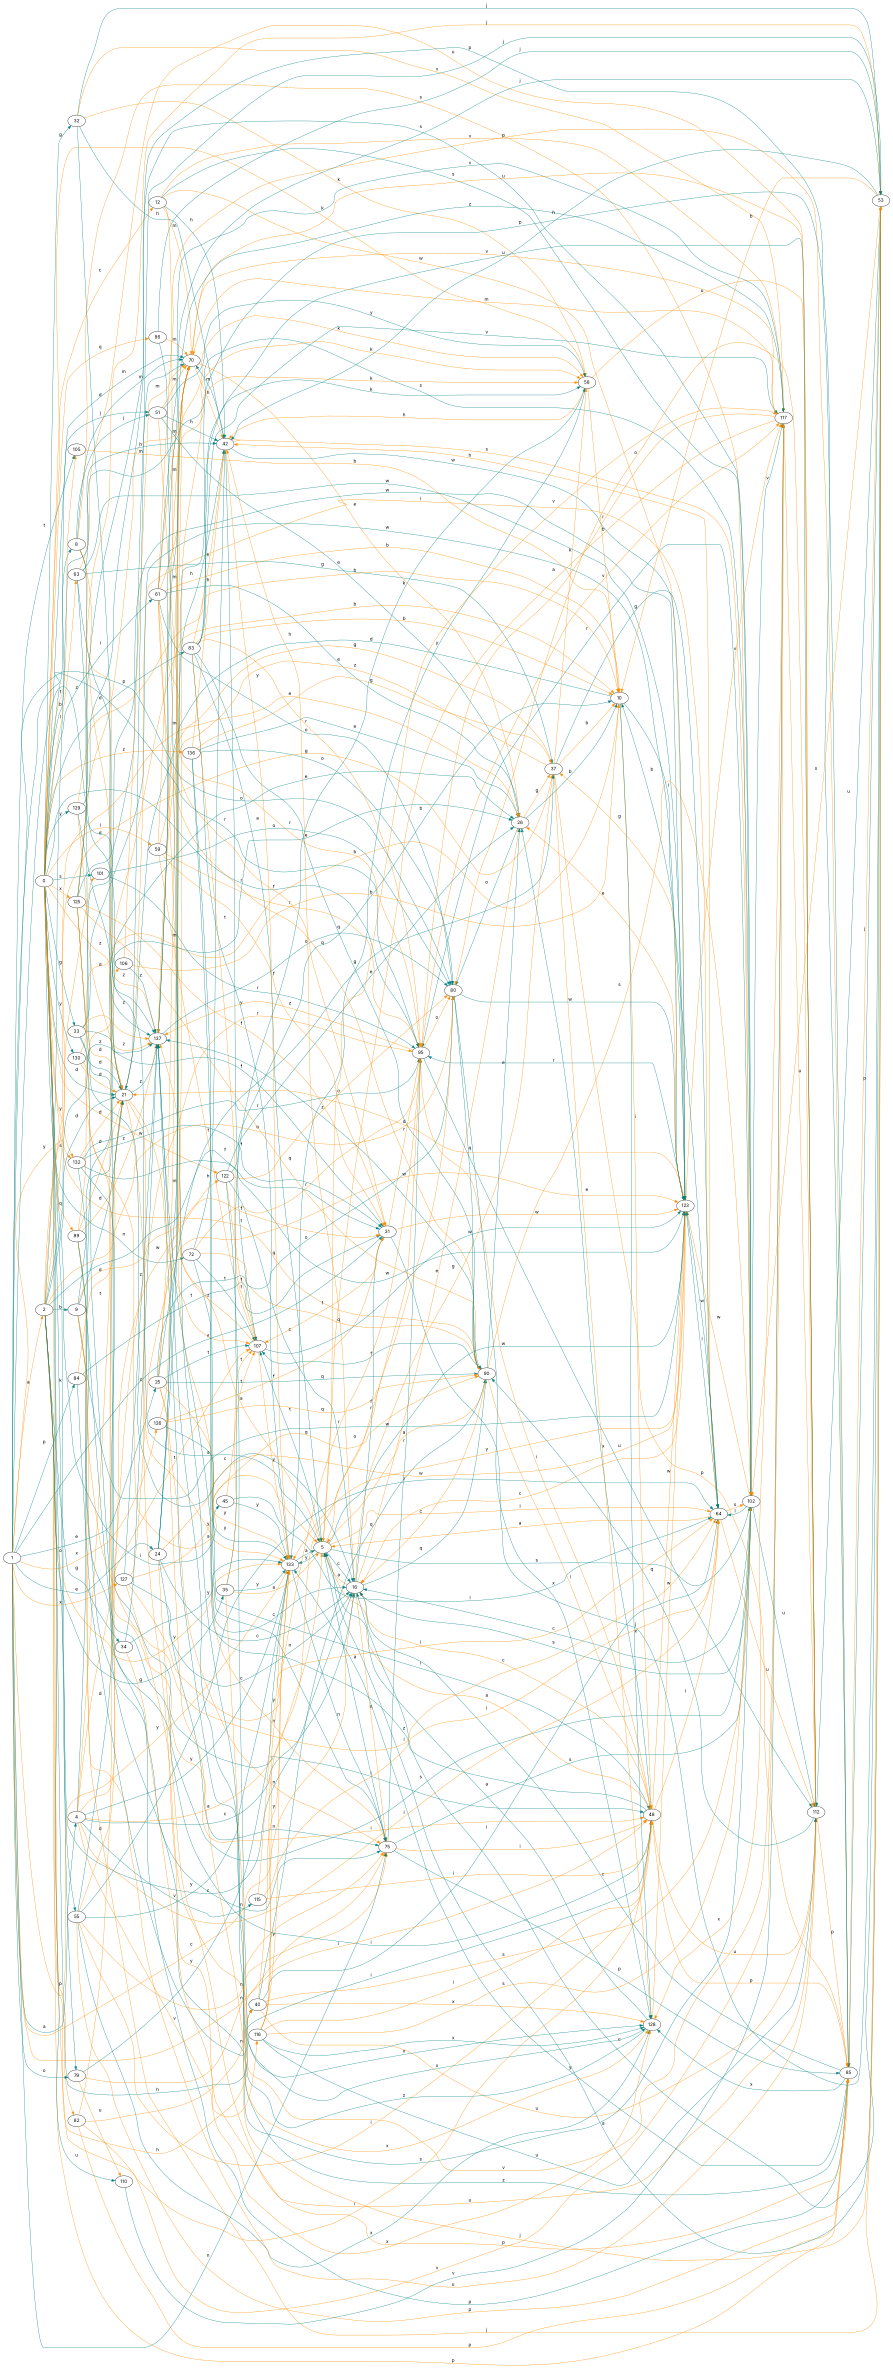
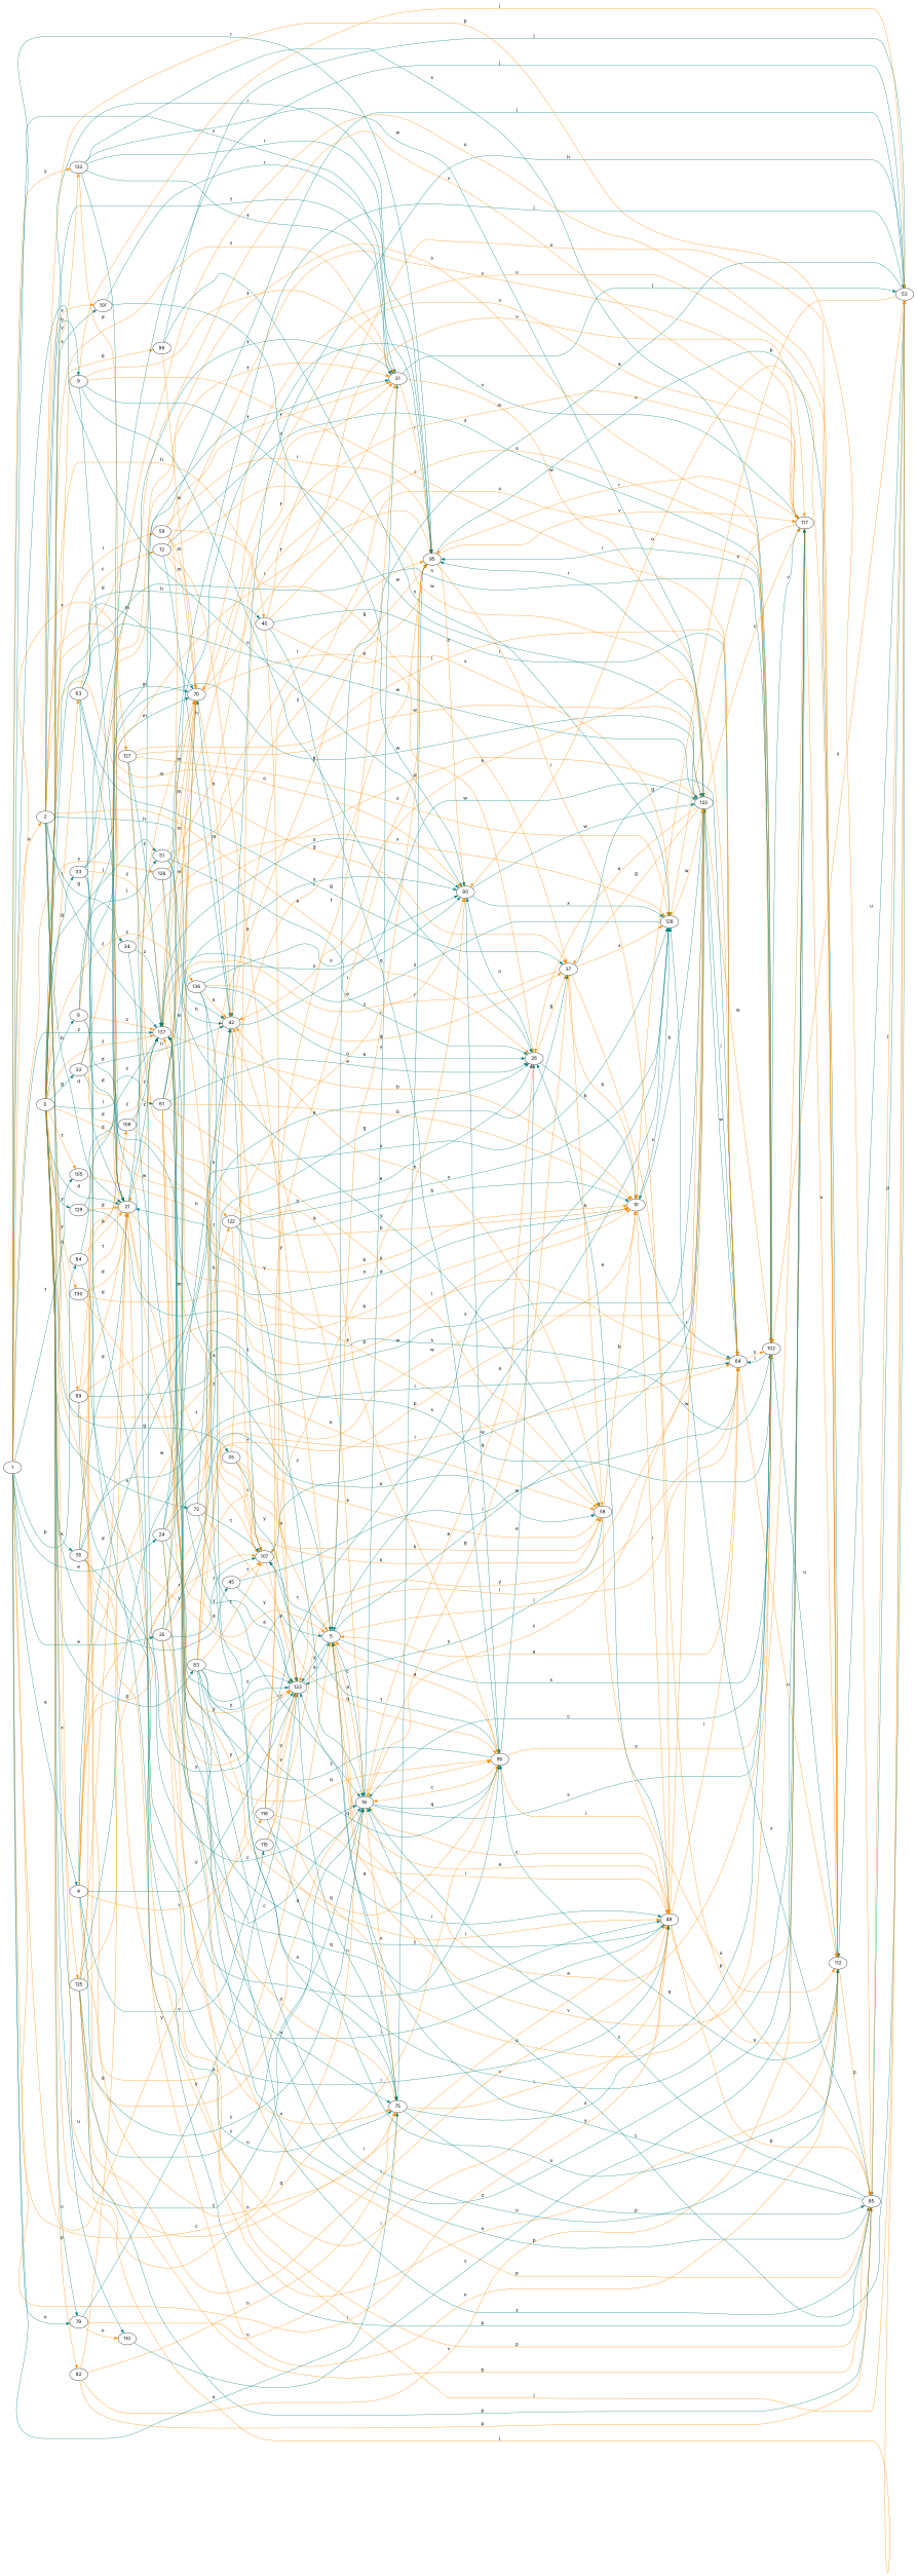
  strict digraph {
    fontname=Inter
    rankdir=LR
    node [fontname=Inter]
    edge [color=darkorange fontname=Inter]
    0
    8
    12
    16
    21
    31
    32
    33
    40
    45
    51
    55
    58
    59
    61
    63
    70
    72
    79
    82
    83
    86
    89
    90
    95
    101
    105
    122
    125
    129
    130
    132
    136
    137
    48
    102
    42
    5
    117
    123
    75
    26
    37
    133
    64
    107
    53
    112
    85
    128
    10
    80
    110
    1
    2
    4
    24
    25
    84
    126
    127
    9
    34
    35
    106
    115
    116
    0 -> 8 [color=teal label=b]
    0 -> 12 [label=c]
    0 -> 16 [color=teal label=c]
    0 -> 21 [color=teal label=d]
+   0 -> 31 [label=f]
    0 -> 32 [color=teal label=g]
    0 -> 33 [color=teal label=g]
    0 -> 40 [color=teal label=h]
    0 -> 45 [color=teal label=i]
    0 -> 51 [color=teal label=j]
    0 -> 55 [color=teal label=k]
    0 -> 58 [label=k]
    0 -> 59 [label=l]
    0 -> 61 [color=teal label=l]
    0 -> 63 [label=l]
    0 -> 70 [color=teal label=m]
    0 -> 72 [color=teal label=n]
    0 -> 79 [color=teal label=o]
    0 -> 82 [label=p]
    0 -> 83 [color=teal label=p]
    0 -> 86 [label=q]
    0 -> 89 [label=q]
    0 -> 90 [label=q]
    0 -> 95 [color=teal label=r]
    0 -> 101 [color=teal label=s]
    0 -> 105 [label=t]
    0 -> 122 [label=w]
    0 -> 125 [label=x]
    0 -> 129 [color=teal label=y]
-   0 -> 130 [color=teal label=y]
+   0 -> 130 [label=y]
    0 -> 132 [label=y]
    0 -> 136 [label=z]
    0 -> 137 [label=z]
    8 -> 21 [label=d]
    8 -> 51 [color=teal label=j]
    8 -> 70 [color=teal label=m]
    8 -> 137 [label=z]
    8 -> 48 [color=teal label=i]
    8 -> 102 [label=s]
    12 -> 70 [label=m]
    12 -> 102 [color=teal label=s]
    12 -> 42 [color=teal label=h]
    12 -> 5 [label=a]
    12 -> 117 [label=v]
    12 -> 123 [label=w]
    16 -> 31 [color=teal label=f]
    16 -> 90 [color=teal label=q]
    16 -> 102 [color=teal label=s]
    16 -> 42 [label=h]
    16 -> 5 [label=a]
    16 -> 75 [label=n]
    16 -> 26 [label=e]
    16 -> 37 [label=g]
    21 -> 137 [color=teal label=z]
    21 -> 133 [label=y]
    21 -> 64 [label=l]
    21 -> 107 [label=t]
    21 -> 53 [color=teal label=j]
    21 -> 112 [label=u]
    31 -> 95 [label=r]
    31 -> 123 [label=w]
    31 -> 107 [label=t]
    31 -> 53 [color=teal label=j]
    32 -> 21 [color=teal label=d]
    32 -> 58 [label=k]
    32 -> 42 [color=teal label=h]
    32 -> 117 [label=v]
    32 -> 53 [color=teal label=j]
    33 -> 21 [color=teal label=d]
    33 -> 31 [color=teal label=f]
    33 -> 70 [color=teal label=m]
    33 -> 137 [label=z]
    33 -> 123 [color=teal label=w]
    33 -> 85 [color=teal label=p]
    40 -> 90 [color=teal label=q]
    40 -> 102 [label=s]
    40 -> 133 [label=y]
    40 -> 64 [color=teal label=l]
    40 -> 112 [label=u]
    40 -> 128 [label=x]
    45 -> 133 [color=teal label=y]
    45 -> 64 [color=teal label=l]
    45 -> 107 [label=t]
    51 -> 58 [color=teal label=y]
    51 -> 70 [label=m]
    51 -> 95 [label=r]
    51 -> 42 [color=teal label=h]
    51 -> 26 [color=teal label=e]
    55 -> 21 [color=teal label=d]
    55 -> 95 [label=r]
    55 -> 48 [label=i]
    55 -> 75 [label=n]
    55 -> 133 [color=teal label=y]
    55 -> 64 [color=teal label=l]
    55 -> 85 [label=p]
    55 -> 128 [color=teal label=x]
    58 -> 42 [label=h]
    58 -> 133 [color=teal label=y]
    58 -> 112 [label=u]
    58 -> 10 [label=b]
    59 -> 31 [label=f]
    59 -> 70 [label=m]
    59 -> 95 [label=r]
    59 -> 37 [label=g]
    59 -> 107 [label=t]
    61 -> 31 [label=f]
    61 -> 58 [label=k]
    61 -> 70 [label=m]
    61 -> 90 [label=q]
    61 -> 117 [color=teal label=v]
    61 -> 75 [label=n]
    61 -> 26 [color=teal label=e]
    61 -> 85 [label=p]
    61 -> 10 [label=b]
    61 -> 80 [color=teal label=o]
    63 -> 21 [color=teal label=d]
    63 -> 102 [color=teal label=s]
    63 -> 5 [color=teal label=a]
    63 -> 123 [color=teal label=w]
    63 -> 37 [color=teal label=g]
    63 -> 112 [label=u]
    70 -> 42 [label=h]
    70 -> 117 [label=v]
    70 -> 26 [label=e]
    70 -> 112 [label=u]
    72 -> 16 [color=teal label=c]
    72 -> 90 [label=q]
    72 -> 95 [label=r]
    72 -> 42 [color=teal label=h]
    72 -> 107 [color=teal label=t]
    79 -> 75 [label=n]
    79 -> 133 [color=teal label=y]
    79 -> 110 [label=u]
    82 -> 21 [label=d]
    82 -> 117 [label=v]
    82 -> 75 [label=n]
    82 -> 85 [label=p]
    83 -> 90 [color=teal label=q]
    83 -> 95 [label=r]
    83 -> 42 [label=h]
    83 -> 5 [color=teal label=a]
    83 -> 117 [color=teal label=v]
    83 -> 133 [color=teal label=y]
    83 -> 107 [label=t]
    83 -> 112 [color=teal label=u]
    83 -> 85 [color=teal label=p]
    83 -> 10 [label=b]
    86 -> 70 [label=m]
    86 -> 53 [color=teal label=j]
    86 -> 128 [color=teal label=x]
    89 -> 21 [label=d]
    89 -> 137 [label=z]
    89 -> 102 [color=teal label=s]
    89 -> 75 [color=teal label=n]
    89 -> 112 [label=u]
    89 -> 10 [label=b]
    90 -> 16 [label=c]
    90 -> 137 [color=teal label=z]
    90 -> 48 [label=i]
    90 -> 102 [label=s]
    90 -> 5 [label=a]
    90 -> 26 [color=teal label=e]
    90 -> 107 [color=teal label=t]
    95 -> 137 [label=z]
    95 -> 48 [label=i]
    95 -> 117 [label=v]
    95 -> 112 [color=teal label=u]
    95 -> 80 [label=o]
    101 -> 95 [color=teal label=r]
    101 -> 80 [color=teal label=o]
    105 -> 10 [label=b]
    122 -> 16 [color=teal label=c]
    122 -> 26 [color=teal label=e]
    122 -> 107 [label=t]
    122 -> 128 [color=teal label=x]
    122 -> 10 [color=teal label=b]
    122 -> 80 [label=o]
    125 -> 16 [color=teal label=c]
    125 -> 21 [label=d]
    125 -> 31 [label=f]
    125 -> 58 [label=k]
    125 -> 90 [label=q]
    125 -> 48 [label=i]
    125 -> 123 [color=teal label=w]
    125 -> 53 [label=j]
    125 -> 85 [color=teal label=p]
    129 -> 21 [label=d]
    129 -> 137 [color=teal label=z]
    129 -> 102 [color=teal label=s]
-   129 -> 10 [label=b]
+   137 -> 10 [label=b]
    130 -> 21 [label=d]
    130 -> 5 [label=a]
    130 -> 10 [label=b]
    132 -> 21 [label=d]
    132 -> 31 [color=teal label=f]
    132 -> 95 [color=teal label=r]
    132 -> 48 [color=teal label=i]
    132 -> 102 [color=teal label=s]
    132 -> 123 [color=teal label=w]
    136 -> 48 [color=teal label=i]
    136 -> 42 [label=h]
    136 -> 75 [color=teal label=n]
    136 -> 26 [color=teal label=e]
    136 -> 37 [label=g]
    136 -> 80 [color=teal label=o]
    137 -> 70 [label=m]
    137 -> 53 [color=teal label=j]
    137 -> 80 [color=teal label=o]
    48 -> 16 [label=c]
    48 -> 137 [color=teal label=z]
    48 -> 5 [label=a]
    48 -> 123 [label=w]
    48 -> 26 [color=teal label=e]
    48 -> 64 [label=l]
    48 -> 112 [label=u]
    48 -> 85 [label=p]
    102 -> 16 [color=teal label=c]
    102 -> 95 [color=teal label=r]
    102 -> 117 [color=teal label=v]
    102 -> 123 [label=w]
    102 -> 64 [color=teal label=l]
    102 -> 112 [color=teal label=u]
    42 -> 70 [color=teal label=m]
    42 -> 102 [label=s]
    42 -> 123 [color=teal label=w]
    42 -> 133 [label=y]
    42 -> 107 [color=teal label=t]
    5 -> 16 [color=teal label=c]
    5 -> 95 [label=r]
    5 -> 102 [color=teal label=s]
    5 -> 117 [label=v]
    5 -> 123 [color=teal label=w]
    5 -> 133 [color=teal label=y]
    5 -> 64 [label=l]
    5 -> 107 [color=teal label=t]
    117 -> 70 [label=m]
    117 -> 95 [label=r]
    117 -> 137 [color=teal label=z]
    117 -> 5 [label=a]
    117 -> 112 [label=u]
    117 -> 128 [label=x]
    123 -> 16 [label=c]
    123 -> 21 [label=d]
    123 -> 95 [color=teal label=r]
    123 -> 117 [label=v]
    123 -> 26 [label=e]
    123 -> 37 [label=g]
    123 -> 133 [label=y]
    123 -> 64 [color=teal label=l]
    123 -> 10 [color=teal label=b]
    75 -> 95 [color=teal label=r]
    75 -> 48 [label=i]
    75 -> 102 [color=teal label=s]
    75 -> 5 [color=teal label=a]
    75 -> 85 [color=teal label=p]
    26 -> 37 [label=g]
    26 -> 10 [color=teal label=b]
    26 -> 80 [color=teal label=o]
    37 -> 58 [label=k]
    37 -> 137 [label=z]
    37 -> 64 [color=teal label=g]
    37 -> 85 [label=p]
    37 -> 128 [label=x]
    37 -> 10 [label=b]
    133 -> 5 [color=teal label=a]
    133 -> 75 [color=teal label=n]
    64 -> 102 [label=s]
    64 -> 42 [label=h]
    64 -> 5 [label=a]
    64 -> 123 [color=teal label=w]
    64 -> 112 [label=u]
    107 -> 137 [label=z]
    107 -> 123 [color=teal label=w]
    107 -> 133 [label=y]
    53 -> 16 [color=teal label=c]
    53 -> 102 [label=s]
    53 -> 42 [color=teal label=h]
    53 -> 5 [color=teal label=a]
    53 -> 112 [color=teal label=u]
    53 -> 85 [color=teal label=p]
    53 -> 10 [label=b]
    112 -> 90 [color=teal label=q]
    112 -> 85 [label=p]
    112 -> 80 [label=o]
    85 -> 16 [color=teal label=c]
    85 -> 137 [color=teal label=z]
    85 -> 133 [color=teal label=y]
    85 -> 53 [label=j]
    85 -> 128 [color=teal label=x]
    128 -> 137 [color=teal label=z]
    128 -> 5 [color=teal label=a]
    128 -> 123 [label=w]
    10 -> 21 [color=teal label=d]
    10 -> 48 [label=i]
    10 -> 64 [color=teal label=l]
    10 -> 128 [color=teal label=x]
    80 -> 90 [color=teal label=q]
    80 -> 123 [color=teal label=w]
    80 -> 128 [color=teal label=x]
    110 -> 117 [color=teal label=v]
    1 -> 16 [label=c]
    1 -> 31 [color=teal label=f]
    1 -> 79 [color=teal label=o]
    1 -> 95 [color=teal label=r]
    1 -> 105 [color=teal label=t]
    1 -> 132 [label=y]
    1 -> 137 [color=teal label=z]
    1 -> 48 [label=i]
    1 -> 75 [color=teal label=n]
    1 -> 133 [label=y]
    1 -> 80 [color=teal label=o]
    1 -> 2 [label=a]
    1 -> 4 [color=teal label=a]
    1 -> 24 [color=teal label=e]
    1 -> 25 [color=teal label=e]
    1 -> 84 [color=teal label=p]
    1 -> 126 [label=x]
    1 -> 127 [label=x]
    2 -> 21 [color=teal label=d]
    2 -> 31 [color=teal label=f]
    2 -> 40 [label=h]
    2 -> 101 [label=s]
    2 -> 137 [color=teal label=z]
    2 -> 48 [label=i]
    2 -> 42 [color=teal label=h]
    2 -> 26 [label=e]
    2 -> 37 [label=g]
    2 -> 133 [label=y]
    2 -> 85 [label=p]
    2 -> 80 [label=o]
    2 -> 110 [color=teal label=u]
    2 -> 9 [color=teal label=b]
    2 -> 34 [color=teal label=g]
    2 -> 35 [color=teal label=g]
    4 -> 16 [color=teal label=c]
    4 -> 122 [label=w]
    4 -> 5 [label=a]
    4 -> 26 [color=teal label=e]
    4 -> 133 [color=teal label=y]
    4 -> 64 [label=l]
    4 -> 107 [label=t]
    4 -> 106 [label=t]
    4 -> 115 [color=teal label=v]
    4 -> 116 [label=v]
    24 -> 16 [color=teal label=c]
    24 -> 58 [color=teal label=k]
    24 -> 70 [color=teal label=m]
    24 -> 42 [color=teal label=h]
    24 -> 123 [label=w]
    24 -> 75 [color=teal label=n]
    24 -> 85 [label=p]
    25 -> 58 [label=k]
    25 -> 70 [label=m]
    25 -> 90 [color=teal label=q]
    25 -> 75 [label=n]
    25 -> 37 [color=teal label=g]
    25 -> 133 [label=y]
    25 -> 107 [color=teal label=t]
    25 -> 53 [label=j]
    25 -> 80 [color=teal label=o]
    84 -> 21 [label=d]
    84 -> 31 [color=teal label=f]
    84 -> 48 [color=teal label=i]
    126 -> 31 [label=f]
    126 -> 70 [label=m]
    126 -> 90 [label=q]
    126 -> 133 [color=teal label=y]
    127 -> 16 [color=teal label=c]
    127 -> 90 [label=q]
    127 -> 137 [color=teal label=z]
    127 -> 123 [label=w]
    127 -> 64 [label=l]
    127 -> 128 [label=x]
    9 -> 21 [color=teal label=d]
    9 -> 31 [label=f]
    9 -> 123 [color=teal label=w]
    9 -> 26 [color=teal label=e]
    9 -> 64 [label=l]
    9 -> 53 [label=j]
    34 -> 137 [color=teal label=z]
    34 -> 133 [color=teal label=y]
    34 -> 128 [label=x]
-   35 -> 58 [color=teal label=k]
+   35 -> 58 [label=k]
    35 -> 5 [label=a]
    35 -> 117 [label=v]
    35 -> 133 [color=teal label=y]
    35 -> 107 [label=t]
    106 -> 70 [label=m]
    106 -> 137 [color=teal label=z]
    106 -> 10 [label=b]
    115 -> 48 [label=i]
    115 -> 133 [label=y]
    115 -> 64 [label=l]
    116 -> 95 [label=r]
    116 -> 48 [label=i]
    116 -> 102 [label=s]
    116 -> 133 [label=y]
    116 -> 112 [color=teal label=u]
    116 -> 128 [color=teal label=x]
    116 -> 80 [label=o]
  }
